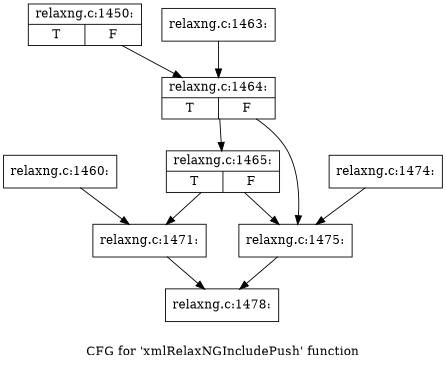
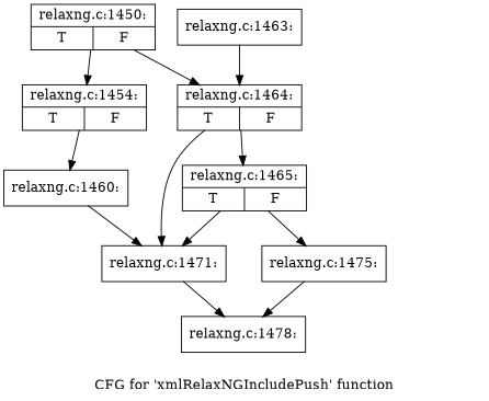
  digraph {
    label="CFG for 'xmlRelaxNGIncludePush' function"
    node [shape=record]
    n1 [label="{relaxng.c:1450:|{<s0>T|<s1>F}}"]
+   n2 [label="{relaxng.c:1454:|{<s0>T|<s1>F}}"]
    n3 [label="{relaxng.c:1464:|{<s0>T|<s1>F}}"]
    n4 [label="{relaxng.c:1460:}"]
    n5 [label="{relaxng.c:1465:|{<s0>T|<s1>F}}"]
    n6 [label="{relaxng.c:1475:}"]
    n7 [label="{relaxng.c:1471:}"]
    n8 [label="{relaxng.c:1463:}"]
    n9 [label="{relaxng.c:1478:}"]
-   n10 [label="{relaxng.c:1474:}"]
+   n1 -> n2
    n1 -> n3
+   n2 -> n4
    n3 -> n5
-   n3 -> n6
+   n3 -> n7
    n4 -> n7
    n5 -> n6
    n5 -> n7
    n6 -> n9
    n7 -> n9
    n8 -> n3
-   n10 -> n6
  }
